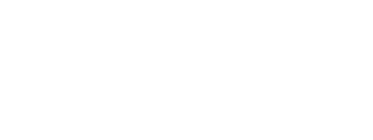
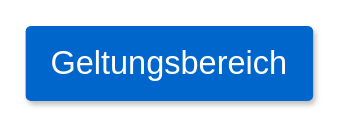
  <mxCell id="0" />
  <mxCell id="1" parent="0" />
+ <mxCell id="2" value="Geltungsbereich" style="rounded=1;whiteSpace=wrap;html=1;shadow=1;labelBackgroundColor=none;strokeColor=none;strokeWidth=3;fillColor=#0066CC;fontFamily=Helvetica;fontSize=26;fontColor=#FFFFFF;align=center;spacing=5;fontStyle=0;arcSize=7;perimeterSpacing=2;" vertex="1" parent="1"><mxGeometry x="20" y="20" width="230" height="60" as="geometry" /></mxCell>
